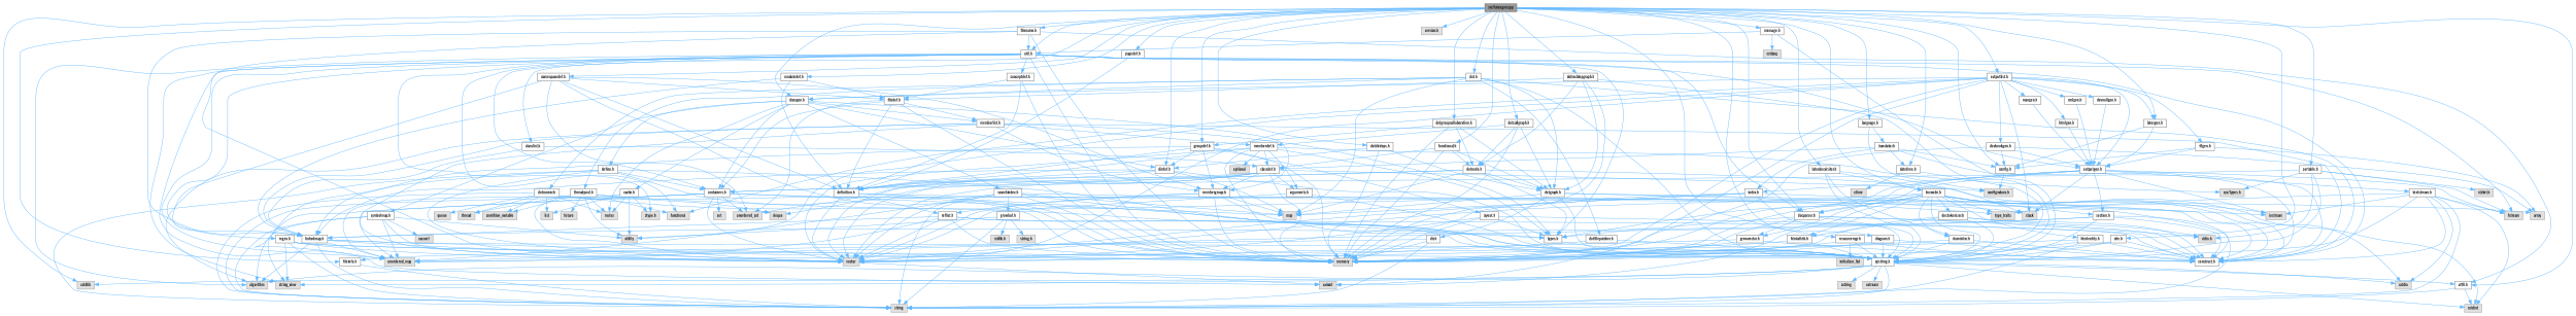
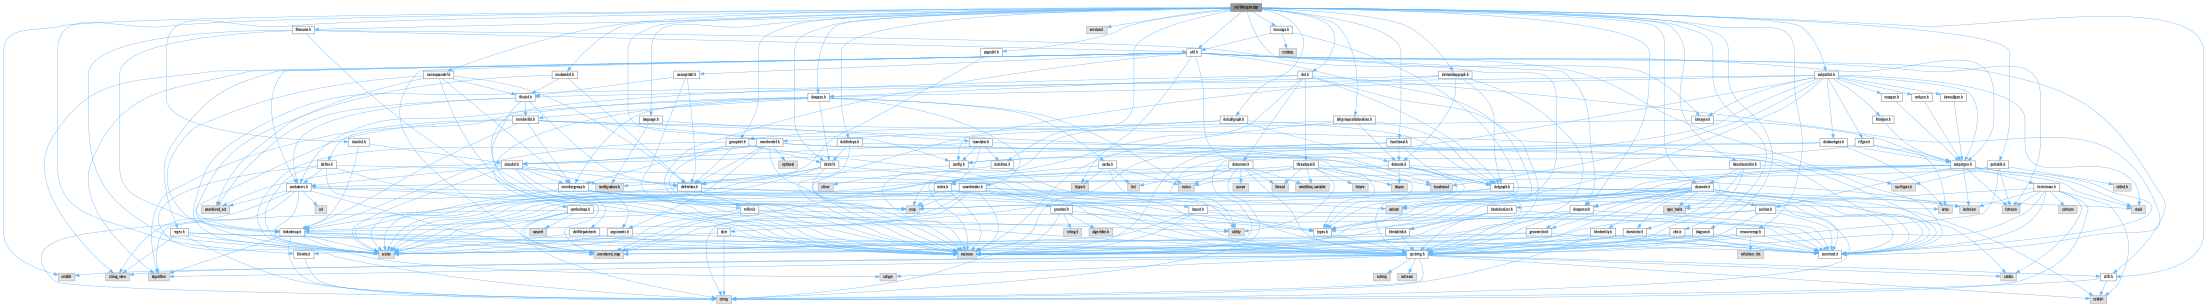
  digraph {
    fontname=Oswald
    node [color=grey40 fillcolor=white fontname=Oswald fontsize=10 shape=box style=filled]
    edge [color=steelblue1 fontname=Oswald fontsize=10 labelfontname=Helvetica labelfontsize=10 style=solid]
    n1 [color=gray40 fillcolor=grey60 fontcolor=black height=0.2 label="src/latexgen.cpp" width=0.4]
    n2 [color=grey60 fillcolor="#E0E0E0" height=0.2 label=cstdlib width=0.4]
    n3 [height=0.2 label="latexgen.h" width=0.4]
    n4 [height=0.2 label="config.h" width=0.4]
    n5 [height=0.2 label="utf8.h" width=0.4]
    n6 [height=0.2 label="docparser.h" width=0.4]
    n7 [height=0.2 label="message.h" width=0.4]
    n8 [height=0.2 label="util.h" width=0.4]
    n9 [height=0.2 label="doxygen.h" width=0.4]
    n10 [height=0.2 label="dirdef.h" width=0.4]
    n11 [height=0.2 label="diagram.h" width=0.4]
    n12 [height=0.2 label="language.h" width=0.4]
    n13 [height=0.2 label="datetime.h" width=0.4]
    n14 [color=grey60 fillcolor="#E0E0E0" height=0.2 label="version.h" width=0.4]
    n15 [height=0.2 label="dot.h" width=0.4]
    n16 [height=0.2 label="fileinfo.h" width=0.4]
    n17 [height=0.2 label="dotcallgraph.h" width=0.4]
    n18 [height=0.2 label="functional.h" width=0.4]
    n19 [height=0.2 label="dotdirdeps.h" width=0.4]
    n20 [height=0.2 label="dotgroupcollaboration.h" width=0.4]
    n21 [height=0.2 label="groupdef.h" width=0.4]
    n22 [height=0.2 label="dotincldepgraph.h" width=0.4]
    n23 [height=0.2 label="pagedef.h" width=0.4]
    n24 [height=0.2 label="docnode.h" width=0.4]
    n25 [height=0.2 label="latexdocvisitor.h" width=0.4]
    n26 [height=0.2 label="cite.h" width=0.4]
    n27 [height=0.2 label="classlist.h" width=0.4]
    n28 [height=0.2 label="namespacedef.h" width=0.4]
    n29 [height=0.2 label="filename.h" width=0.4]
    n30 [height=0.2 label="resourcemgr.h" width=0.4]
    n31 [height=0.2 label="portable.h" width=0.4]
    n32 [height=0.2 label="outputlist.h" width=0.4]
    n33 [height=0.2 label="moduledef.h" width=0.4]
    n34 [height=0.2 label="outputgen.h" width=0.4]
    n35 [color=grey60 fillcolor="#E0E0E0" height=0.2 label="configvalues.h" width=0.4]
    n36 [color=grey60 fillcolor="#E0E0E0" height=0.2 label=string width=0.4]
    n37 [color=grey60 fillcolor="#E0E0E0" height=0.2 label=cstdint width=0.4]
    n38 [color=grey60 fillcolor="#E0E0E0" height=0.2 label=memory width=0.4]
    n39 [height=0.2 label="types.h" width=0.4]
    n40 [height=0.2 label="construct.h" width=0.4]
    n41 [height=0.2 label="qcstring.h" width=0.4]
-   n42 [color=grey60 fillcolor="#E0E0E0" height=0.2 label="stdio.h" width=0.4]
    n43 [height=0.2 label="growvector.h" width=0.4]
    n44 [color=grey60 fillcolor="#E0E0E0" height=0.2 label=cstdarg width=0.4]
    n45 [color=grey60 fillcolor="#E0E0E0" height=0.2 label=fstream width=0.4]
    n46 [color=grey60 fillcolor="#E0E0E0" height=0.2 label=string_view width=0.4]
    n47 [color=grey60 fillcolor="#E0E0E0" height=0.2 label=algorithm width=0.4]
    n48 [color=grey60 fillcolor="#E0E0E0" height=0.2 label=unordered_map width=0.4]
    n49 [color=grey60 fillcolor="#E0E0E0" height=0.2 label=functional width=0.4]
    n50 [color=grey60 fillcolor="#E0E0E0" height=0.2 label=variant width=0.4]
    n51 [color=grey60 fillcolor="#E0E0E0" height=0.2 label="ctype.h" width=0.4]
    n52 [height=0.2 label="containers.h" width=0.4]
    n53 [height=0.2 label="regex.h" width=0.4]
    n54 [height=0.2 label="conceptdef.h" width=0.4]
    n55 [height=0.2 label="memberlist.h" width=0.4]
    n56 [height=0.2 label="membergroup.h" width=0.4]
    n57 [color=grey60 fillcolor="#E0E0E0" height=0.2 label=mutex width=0.4]
    n58 [height=0.2 label="define.h" width=0.4]
    n59 [height=0.2 label="cache.h" width=0.4]
    n60 [height=0.2 label="symbolmap.h" width=0.4]
    n61 [height=0.2 label="searchindex.h" width=0.4]
    n62 [color=grey60 fillcolor="#E0E0E0" height=0.2 label=vector width=0.4]
    n63 [color=grey60 fillcolor="#E0E0E0" height=0.2 label=map width=0.4]
    n64 [height=0.2 label="linkedmap.h" width=0.4]
    n65 [height=0.2 label="definition.h" width=0.4]
    n66 [height=0.2 label="translator.h" width=0.4]
    n67 [color=grey60 fillcolor="#E0E0E0" height=0.2 label=ctime width=0.4]
    n68 [height=0.2 label="threadpool.h" width=0.4]
    n69 [height=0.2 label="dotgraph.h" width=0.4]
    n70 [height=0.2 label="dotfilepatcher.h" width=0.4]
    n71 [height=0.2 label="dotrunner.h" width=0.4]
    n72 [height=0.2 label="memberdef.h" width=0.4]
    n73 [height=0.2 label="dotnode.h" width=0.4]
    n74 [height=0.2 label="classdef.h" width=0.4]
    n75 [height=0.2 label="layout.h" width=0.4]
    n76 [height=0.2 label="filedef.h" width=0.4]
    n77 [height=0.2 label="section.h" width=0.4]
    n78 [color=grey60 fillcolor="#E0E0E0" height=0.2 label=cstdio width=0.4]
    n79 [color=grey60 fillcolor="#E0E0E0" height=0.2 label=type_traits width=0.4]
    n80 [height=0.2 label="docvisitor.h" width=0.4]
    n81 [height=0.2 label="htmlattrib.h" width=0.4]
    n82 [height=0.2 label="htmlentity.h" width=0.4]
    n83 [height=0.2 label="doctokenizer.h" width=0.4]
    n84 [color=grey60 fillcolor="#E0E0E0" height=0.2 label=stack width=0.4]
    n85 [color=grey60 fillcolor="#E0E0E0" height=0.2 label=unordered_set width=0.4]
    n86 [color=grey60 fillcolor="#E0E0E0" height=0.2 label=initializer_list width=0.4]
    n87 [color=grey60 fillcolor="#E0E0E0" height=0.2 label="sys/types.h" width=0.4]
    n88 [color=grey60 fillcolor="#E0E0E0" height=0.2 label="stdint.h" width=0.4]
    n89 [color=grey60 fillcolor="#E0E0E0" height=0.2 label=utility width=0.4]
    n90 [height=0.2 label="htmlgen.h" width=0.4]
    n91 [height=0.2 label="rtfgen.h" width=0.4]
    n92 [height=0.2 label="mangen.h" width=0.4]
    n93 [height=0.2 label="docbookgen.h" width=0.4]
    n94 [height=0.2 label="xmlgen.h" width=0.4]
    n95 [height=0.2 label="devnullgen.h" width=0.4]
    n96 [color=grey60 fillcolor="#E0E0E0" height=0.2 label=iostream width=0.4]
    n97 [height=0.2 label="index.h" width=0.4]
    n98 [height=0.2 label="textstream.h" width=0.4]
+   n99 [color=grey60 fillcolor="#E0E0E0" height=0.2 label=sstream width=0.4]
+   n100 [color=grey60 fillcolor="#E0E0E0" height=0.2 label=cctype width=0.4]
    n101 [color=grey60 fillcolor="#E0E0E0" height=0.2 label=cstring width=0.4]
    n102 [color=grey60 fillcolor="#E0E0E0" height=0.2 label=ostream width=0.4]
    n103 [color=grey60 fillcolor="#E0E0E0" height=0.2 label=set width=0.4]
    n104 [height=0.2 label="reflist.h" width=0.4]
    n105 [color=grey60 fillcolor="#E0E0E0" height=0.2 label=optional width=0.4]
    n106 [height=0.2 label="arguments.h" width=0.4]
    n107 [color=grey60 fillcolor="#E0E0E0" height=0.2 label=list width=0.4]
    n108 [color=grey60 fillcolor="#E0E0E0" height=0.2 label=cassert width=0.4]
    n109 [color=grey60 fillcolor="#E0E0E0" height=0.2 label=array width=0.4]
    n110 [height=0.2 label="growbuf.h" width=0.4]
-   n111 [color=grey60 fillcolor="#E0E0E0" height=0.2 label="stdlib.h" width=0.4]
+   n111 [color=grey60 fillcolor="#E0E0E0" height=0.2 label="algorithm.h" width=0.4]
    n112 [color=grey60 fillcolor="#E0E0E0" height=0.2 label="string.h" width=0.4]
    n113 [color=grey60 fillcolor="#E0E0E0" height=0.2 label=condition_variable width=0.4]
    n114 [color=grey60 fillcolor="#E0E0E0" height=0.2 label=deque width=0.4]
    n115 [color=grey60 fillcolor="#E0E0E0" height=0.2 label=future width=0.4]
    n116 [color=grey60 fillcolor="#E0E0E0" height=0.2 label=thread width=0.4]
    n117 [height=0.2 label="dir.h" width=0.4]
    n118 [color=grey60 fillcolor="#E0E0E0" height=0.2 label=queue width=0.4]
    n1 -> n2
    n1 -> n3
    n1 -> n4
    n1 -> n5
    n1 -> n6
    n1 -> n7
    n1 -> n8
    n1 -> n9
    n1 -> n10
    n1 -> n11
    n1 -> n12
    n1 -> n13
    n1 -> n14
    n1 -> n15
    n1 -> n16
    n1 -> n17
    n1 -> n18
    n1 -> n19
    n1 -> n20
    n1 -> n21
    n1 -> n22
    n1 -> n23
    n1 -> n24
    n1 -> n25
    n1 -> n26
    n1 -> n27
    n1 -> n28
    n1 -> n29
    n1 -> n30
    n1 -> n31
    n1 -> n32
    n1 -> n33
    n3 -> n4
    n3 -> n34
    n4 -> n35
    n5 -> n36
    n5 -> n37
    n6 -> n38
    n6 -> n39
    n6 -> n40
    n6 -> n41
-   n6 -> n42
    n6 -> n43
    n7 -> n8
    n7 -> n41
    n7 -> n44
    n8 -> n6
    n8 -> n34
    n8 -> n38
    n8 -> n39
    n8 -> n40
    n8 -> n45
    n8 -> n46
    n8 -> n47
    n8 -> n48
    n8 -> n49
    n8 -> n50
    n8 -> n51
    n8 -> n52
    n8 -> n53
    n8 -> n54
    n9 -> n10
    n9 -> n52
    n9 -> n55
    n9 -> n56
    n9 -> n57
    n9 -> n58
    n9 -> n59
    n9 -> n60
    n9 -> n61
    n10 -> n41
    n10 -> n62
    n10 -> n63
    n10 -> n64
    n10 -> n65
    n11 -> n38
    n11 -> n40
    n11 -> n41
    n12 -> n35
    n12 -> n66
    n13 -> n41
    n13 -> n67
    n15 -> n9
    n15 -> n40
    n15 -> n41
    n15 -> n63
    n15 -> n68
    n15 -> n69
    n15 -> n70
    n15 -> n71
    n16 -> n36
    n17 -> n38
    n17 -> n69
    n17 -> n72
    n17 -> n73
    n18 -> n38
    n18 -> n69
    n18 -> n73
    n18 -> n74
    n19 -> n10
    n19 -> n38
    n19 -> n69
    n20 -> n21
    n20 -> n38
    n20 -> n69
    n20 -> n73
    n21 -> n10
    n21 -> n38
    n21 -> n56
    n21 -> n64
    n21 -> n65
    n21 -> n75
    n22 -> n38
    n22 -> n41
    n22 -> n69
    n22 -> n73
    n22 -> n76
    n23 -> n65
    n24 -> n6
    n24 -> n37
    n24 -> n38
    n24 -> n40
    n24 -> n41
    n24 -> n43
    n24 -> n50
    n24 -> n62
    n24 -> n77
    n24 -> n78
    n24 -> n79
    n24 -> n80
    n24 -> n81
    n24 -> n82
    n24 -> n83
    n25 -> n24
    n25 -> n41
    n25 -> n80
    n25 -> n84
    n26 -> n38
    n26 -> n40
    n26 -> n41
    n27 -> n64
    n27 -> n74
    n28 -> n38
    n28 -> n56
    n28 -> n64
    n28 -> n65
    n28 -> n76
    n28 -> n85
    n29 -> n5
    n29 -> n8
    n29 -> n38
    n29 -> n62
    n29 -> n64
    n30 -> n38
    n30 -> n40
    n30 -> n41
    n30 -> n86
    n31 -> n41
-   n31 -> n42
    n31 -> n45
    n31 -> n52
    n31 -> n87
    n31 -> n88
    n32 -> n3
    n32 -> n9
    n32 -> n34
    n32 -> n38
    n32 -> n49
    n32 -> n50
    n32 -> n62
    n32 -> n84
    n32 -> n89
    n32 -> n90
    n32 -> n91
    n32 -> n92
    n32 -> n93
    n32 -> n94
    n32 -> n95
    n33 -> n64
    n33 -> n65
    n33 -> n76
    n34 -> n6
    n34 -> n38
    n34 -> n39
    n34 -> n40
    n34 -> n45
    n34 -> n77
    n34 -> n84
    n34 -> n96
    n34 -> n97
    n34 -> n98
    n39 -> n41
    n41 -> n2
    n41 -> n5
    n41 -> n36
    n41 -> n37
    n41 -> n46
    n41 -> n47
    n41 -> n78
+   n41 -> n100
    n41 -> n101
    n41 -> n102
    n43 -> n38
    n43 -> n40
    n43 -> n62
    n52 -> n36
    n52 -> n46
    n52 -> n48
    n52 -> n62
    n52 -> n63
    n52 -> n84
    n52 -> n85
    n52 -> n103
    n53 -> n36
    n53 -> n38
    n53 -> n40
    n53 -> n46
    n53 -> n62
    n54 -> n38
    n54 -> n65
    n54 -> n76
    n55 -> n39
    n55 -> n40
    n55 -> n47
    n55 -> n56
    n55 -> n62
    n55 -> n64
    n55 -> n72
    n56 -> n38
    n56 -> n39
    n56 -> n62
    n56 -> n63
    n56 -> n104
    n58 -> n36
    n58 -> n38
    n58 -> n41
    n58 -> n48
    n58 -> n52
    n58 -> n62
    n59 -> n48
    n59 -> n51
    n59 -> n57
    n59 -> n89
    n59 -> n107
    n60 -> n36
    n60 -> n47
    n60 -> n48
    n60 -> n62
    n60 -> n89
    n60 -> n108
    n61 -> n36
    n61 -> n38
    n61 -> n41
    n61 -> n48
-   n62 -> n50
+   n61 -> n50
    n61 -> n62
    n61 -> n63
    n61 -> n109
    n61 -> n110
    n64 -> n36
    n64 -> n38
    n64 -> n41
    n64 -> n47
    n64 -> n48
    n64 -> n62
+   n64 -> n100
    n65 -> n39
    n65 -> n40
    n65 -> n62
    n65 -> n104
    n66 -> n4
    n66 -> n13
    n66 -> n40
    n66 -> n74
    n66 -> n97
    n68 -> n49
    n68 -> n57
    n68 -> n62
    n68 -> n79
    n68 -> n89
    n68 -> n113
    n68 -> n114
    n68 -> n115
    n68 -> n116
    n69 -> n40
    n69 -> n41
    n69 -> n63
    n69 -> n96
    n69 -> n117
    n70 -> n41
    n70 -> n62
    n71 -> n36
    n71 -> n38
    n71 -> n41
    n71 -> n57
    n71 -> n107
    n71 -> n113
    n71 -> n116
    n71 -> n118
    n72 -> n38
    n72 -> n39
    n72 -> n62
    n72 -> n65
    n72 -> n74
    n72 -> n87
    n72 -> n105
    n72 -> n106
    n73 -> n39
    n73 -> n62
    n73 -> n63
    n73 -> n69
    n73 -> n96
    n73 -> n114
    n74 -> n35
    n74 -> n38
    n74 -> n52
    n74 -> n56
    n74 -> n62
    n74 -> n65
    n74 -> n85
    n74 -> n106
    n75 -> n38
    n75 -> n39
    n75 -> n40
    n75 -> n62
    n76 -> n38
    n76 -> n52
    n76 -> n55
    n76 -> n65
    n76 -> n85
    n77 -> n36
    n77 -> n40
    n77 -> n41
    n77 -> n48
    n77 -> n64
    n80 -> n38
    n80 -> n40
    n80 -> n41
    n81 -> n41
    n81 -> n62
    n82 -> n36
    n82 -> n40
    n82 -> n41
    n82 -> n48
    n83 -> n38
    n83 -> n40
    n83 -> n41
-   n83 -> n42
    n83 -> n81
    n90 -> n34
    n91 -> n4
    n91 -> n34
    n91 -> n109
    n92 -> n34
    n93 -> n4
    n93 -> n34
    n93 -> n38
    n93 -> n109
    n94 -> n34
    n95 -> n34
    n97 -> n38
    n97 -> n40
    n97 -> n41
    n97 -> n62
    n97 -> n63
    n98 -> n36
    n98 -> n37
    n98 -> n40
    n98 -> n41
    n98 -> n45
    n98 -> n78
    n98 -> n79
    n98 -> n96
+   n98 -> n99
    n104 -> n38
    n104 -> n40
    n104 -> n41
    n104 -> n48
    n104 -> n62
    n104 -> n64
    n106 -> n41
    n106 -> n62
    n110 -> n36
    n110 -> n89
    n110 -> n111
    n110 -> n112
    n117 -> n16
    n117 -> n36
    n117 -> n38
  }
